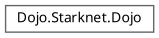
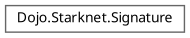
  digraph {
    rankdir=LR
    fontname="Noto Sans"
-   n1 [color=grey40 fillcolor=white fontname="Noto Sans" fontsize=10 height=0.2 label="Dojo.Starknet.Dojo" shape=box style=filled width=0.4]
+   n1 [color=grey40 fillcolor=white fontname="Noto Sans" fontsize=10 height=0.2 label="Dojo.Starknet.Signature" shape=box style=filled width=0.4]
  }
